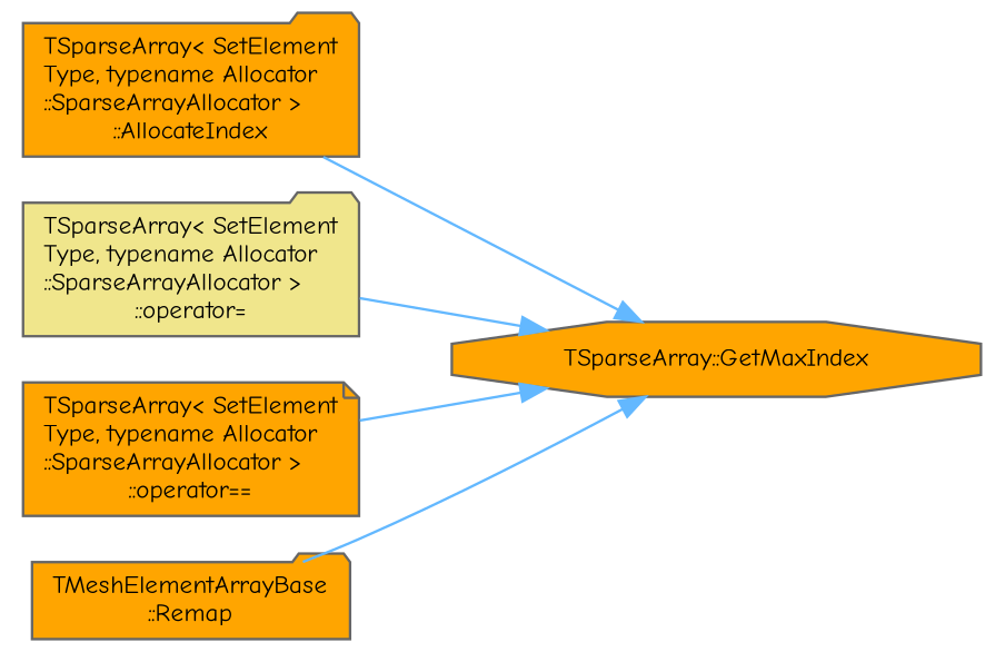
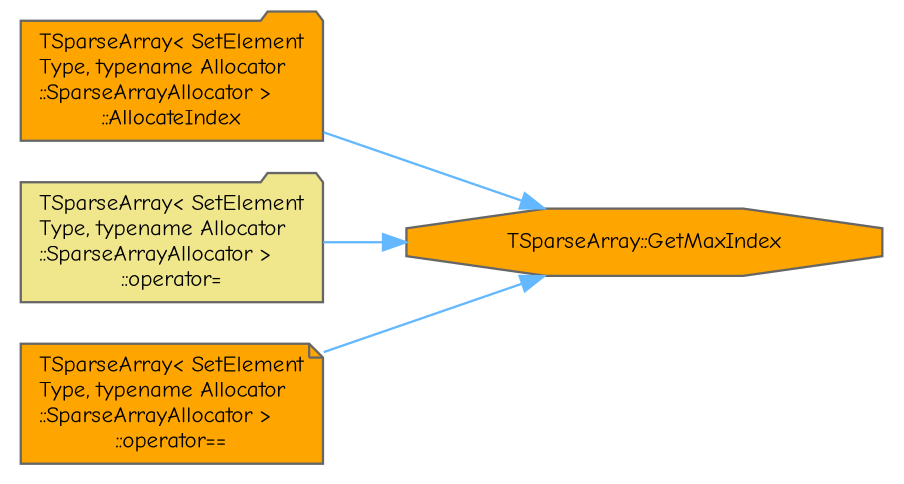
  digraph {
    rankdir=RL
    fontname="Comic Neue"
    node [color=grey40 fillcolor=orange fontname="Comic Neue" fontsize=10 shape=folder style=filled]
    edge [color=steelblue1 dir=back fontname="Comic Neue" fontsize=10 labelfontname=Helvetica labelfontsize=10 style=solid]
    n1 [color=gray40 fontcolor=black height=0.2 label="TSparseArray::GetMaxIndex" shape=octagon width=0.4]
    n2 [height=0.2 label="TSparseArray\< SetElement\lType, typename Allocator\l::SparseArrayAllocator \>\l::AllocateIndex" width=0.4]
    n3 [fillcolor=khaki height=0.2 label="TSparseArray\< SetElement\lType, typename Allocator\l::SparseArrayAllocator \>\l::operator=" width=0.4]
    n4 [height=0.2 label="TSparseArray\< SetElement\lType, typename Allocator\l::SparseArrayAllocator \>\l::operator==" shape=note width=0.4]
-   n5 [height=0.2 label="TMeshElementArrayBase\l::Remap" width=0.4]
    n1 -> n2
    n1 -> n3
    n1 -> n4
-   n1 -> n5
  }
